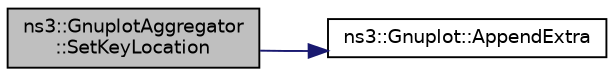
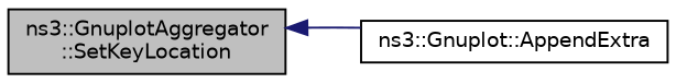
  digraph {
    rankdir=LR
    node [color=black fontname=Helvetica fontsize=10 shape=record style=filled]
    n1 [fillcolor=grey75 fontcolor=black height=0.2 label="ns3::GnuplotAggregator\l::SetKeyLocation" width=0.4]
    n2 [fillcolor=white height=0.2 label="ns3::Gnuplot::AppendExtra" width=0.4]
-   n1 -> n2 [color=midnightblue fontname=Helvetica fontsize=10 labelfontname=Helvetica labelfontsize=10 style=solid]
+   n2 -> n1 [color=midnightblue fontname=Helvetica fontsize=10 labelfontname=Helvetica labelfontsize=10 style=solid]
  }
